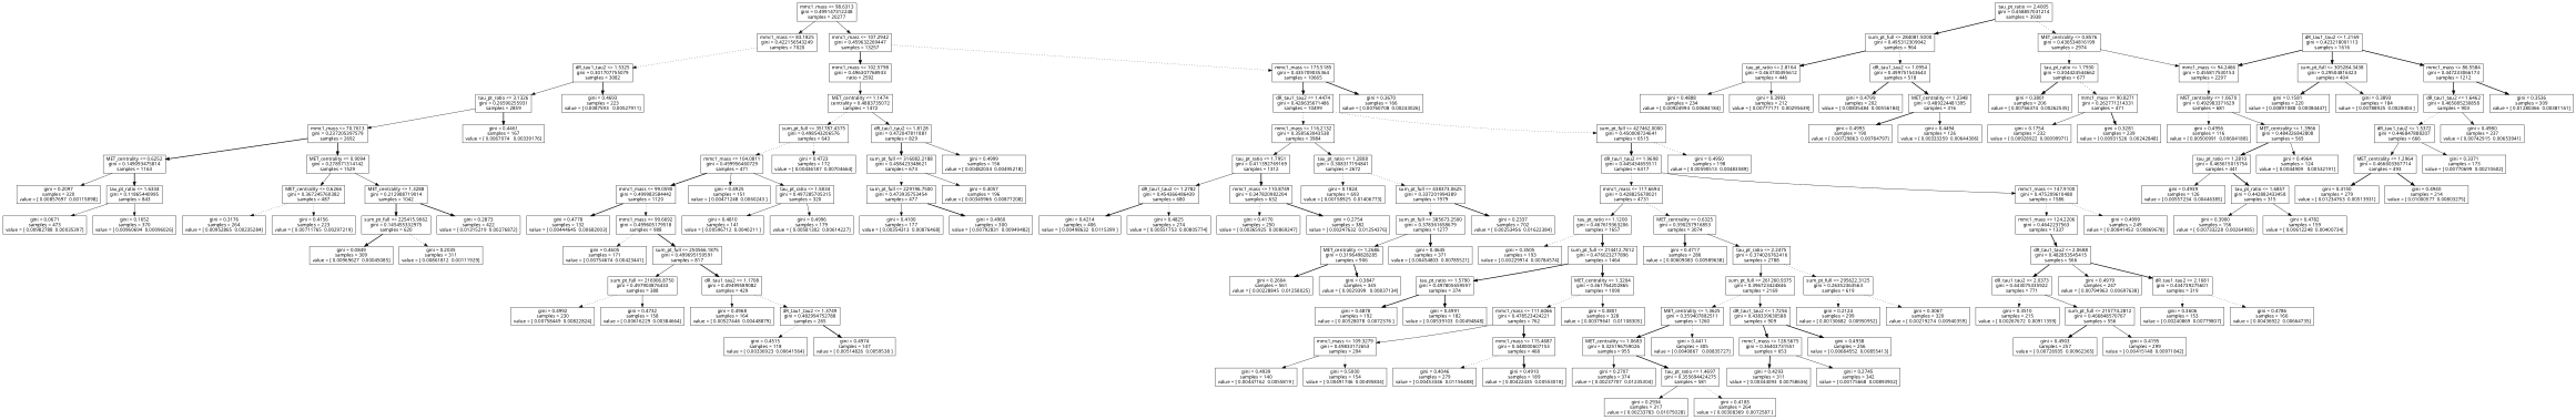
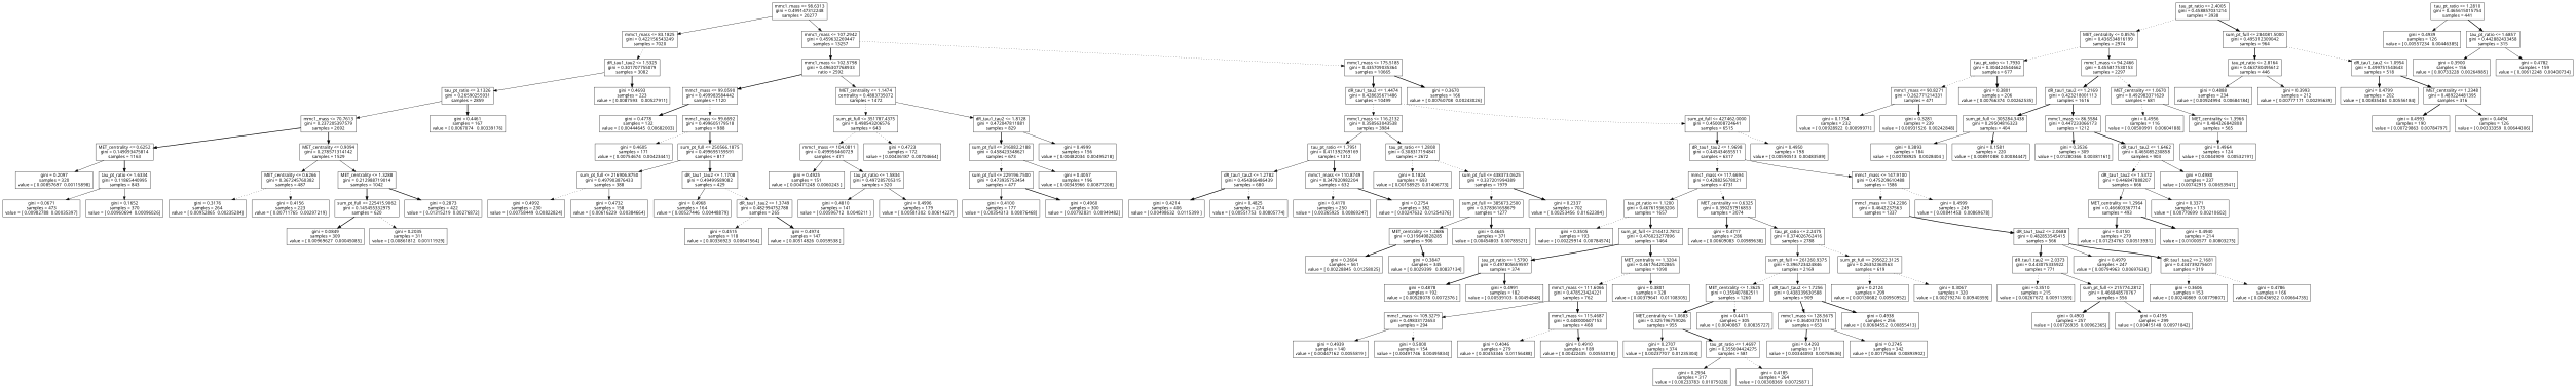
  digraph {
    fontname="Noto Sans"
    node [fontname="Noto Sans" shape=box]
    edge [fontname="Noto Sans" style=bold]
    n1 [label="mmc1_mass <= 98.6313\ngini = 0.499147312248\nsamples = 20277"]
    n2 [label="mmc1_mass <= 83.1825\ngini = 0.422156543249\nsamples = 7020"]
    n3 [label="mmc1_mass <= 107.2942\ngini = 0.459632269447\nsamples = 13257"]
    n4 [label="dR_tau1_tau2 <= 1.5325\ngini = 0.301707755079\nsamples = 3082"]
    n5 [label="mmc1_mass <= 102.5798\ngini = 0.496307768933\nratio = 2592"]
    n6 [label="mmc1_mass <= 175.5185\ngini = 0.435709035364\nsamples = 10665"]
    n7 [label="tau_pt_ratio <= 3.1326\ngini = 0.26590255931\nsamples = 2859"]
    n8 [label="gini = 0.4693\nsamples = 223\nvalue = [ 0.0087593   0.00527911]"]
    n9 [label="tau_pt_ratio <= 2.4005\ngini = 0.458857031214\nsamples = 3938"]
    n10 [label="MET_centrality <= 0.8576\ngini = 0.436534816199\nsamples = 2974"]
    n11 [label="sum_pt_full <= 284081.5000\ngini = 0.495312309042\nsamples = 964"]
    n12 [label="mmc1_mass <= 70.7613\ngini = 0.237205397579\nsamples = 2692"]
    n13 [label="gini = 0.4461\nsamples = 167\nvalue = [ 0.0067074   0.00339176]"]
    n14 [label="MET_centrality <= 0.6252\ngini = 0.149093475814\nsamples = 1163"]
    n15 [label="MET_centrality <= 0.9094\ngini = 0.278571314142\nsamples = 1529"]
    n16 [label="gini = 0.2097\nsamples = 320\nvalue = [ 0.00857697  0.00115898]"]
    n17 [label="tau_pt_ratio <= 1.6334\ngini = 0.11865440995\nsamples = 843"]
    n18 [label="MET_centrality <= 0.6266\ngini = 0.367245760382\nsamples = 487"]
    n19 [label="MET_centrality <= 1.3288\ngini = 0.212988719014\nsamples = 1042"]
    n20 [label="gini = 0.0671\nsamples = 473\nvalue = [ 0.00982788  0.00035397]"]
    n21 [label="gini = 0.1652\nsamples = 370\nvalue = [ 0.00960694  0.00096026]"]
    n22 [label="gini = 0.3176\nsamples = 264\nvalue = [ 0.00952865  0.00235284]"]
    n23 [label="gini = 0.4156\nsamples = 223\nvalue = [ 0.00711765  0.00297219]"]
    n24 [label="sum_pt_full <= 225415.9062\ngini = 0.145455332975\nsamples = 620"]
    n25 [label="gini = 0.2873\nsamples = 422\nvalue = [ 0.01315219  0.00276872]"]
    n26 [label="gini = 0.0849\nsamples = 309\nvalue = [ 0.00969627  0.00045085]"]
    n27 [label="gini = 0.2035\nsamples = 311\nvalue = [ 0.00861812  0.00111929]"]
    n28 [label="tau_pt_ratio <= 1.7930\ngini = 0.304424544662\nsamples = 677"]
    n29 [label="mmc1_mass <= 94.2466\ngini = 0.455817530153\nsamples = 2297"]
    n30 [label="tau_pt_ratio <= 2.8164\ngini = 0.463730495612\nsamples = 446"]
    n31 [label="dR_tau1_tau2 <= 1.0954\ngini = 0.499751543643\nsamples = 518"]
    n32 [label="mmc1_mass <= 90.8271\ngini = 0.262771214331\nsamples = 471"]
    n33 [label="gini = 0.3801\nsamples = 206\nvalue = [ 0.00766374  0.00262535]"]
    n34 [label="dR_tau1_tau2 <= 1.2169\ngini = 0.423218001113\nsamples = 1616"]
    n35 [label="MET_centrality <= 1.0670\ngini = 0.492983371629\nsamples = 681"]
    n36 [label="gini = 0.1754\nsamples = 232\nvalue = [ 0.00928922  0.00099971]"]
    n37 [label="gini = 0.3281\nsamples = 239\nvalue = [ 0.00931526  0.00242848]"]
    n38 [label="sum_pt_full <= 305284.3438\ngini = 0.29504816323\nsamples = 404"]
    n39 [label="mmc1_mass <= 86.5584\ngini = 0.447233066173\nsamples = 1212"]
    n40 [label="gini = 0.4956\nsamples = 116\nvalue = [ 0.00500991  0.00604188]"]
    n41 [label="MET_centrality <= 1.3966\ngini = 0.484326842808\nsamples = 565"]
    n42 [label="gini = 0.3893\nsamples = 184\nvalue = [ 0.00788925  0.0028404 ]"]
    n43 [label="gini = 0.1581\nsamples = 220\nvalue = [ 0.00891088  0.00084447]"]
    n44 [label="gini = 0.3536\nsamples = 309\nvalue = [ 0.01280366  0.00381161]"]
    n45 [label="dR_tau1_tau2 <= 1.6462\ngini = 0.465085230858\nsamples = 903"]
    n46 [label="dR_tau1_tau2 <= 1.5372\ngini = 0.446847888207\nsamples = 666"]
    n47 [label="gini = 0.4980\nsamples = 237\nvalue = [ 0.00742915  0.00653941]"]
    n48 [label="MET_centrality <= 1.2964\ngini = 0.466603367714\nsamples = 493"]
    n49 [label="gini = 0.3371\nsamples = 173\nvalue = [ 0.00770699  0.00210602]"]
    n50 [label="gini = 0.4150\nsamples = 279\nvalue = [ 0.01234763  0.00513931]"]
    n51 [label="gini = 0.4940\nsamples = 214\nvalue = [ 0.01000577  0.00803275]"]
    n52 [label="tau_pt_ratio <= 1.2810\ngini = 0.465615015754\nsamples = 441"]
    n53 [label="gini = 0.4964\nsamples = 124\nvalue = [ 0.0044909   0.00532191]"]
    n54 [label="gini = 0.4939\nsamples = 126\nvalue = [ 0.00557234  0.00446385]"]
    n55 [label="tau_pt_ratio <= 1.6857\ngini = 0.442882433458\nsamples = 315"]
    n56 [label="gini = 0.3900\nsamples = 156\nvalue = [ 0.00733228  0.00264985]"]
    n57 [label="gini = 0.4782\nsamples = 159\nvalue = [ 0.00612248  0.00400734]"]
    n58 [label="gini = 0.4888\nsamples = 234\nvalue = [ 0.00924994  0.00684184]"]
    n59 [label="gini = 0.3993\nsamples = 212\nvalue = [ 0.00777171  0.00295639]"]
    n60 [label="gini = 0.4799\nsamples = 202\nvalue = [ 0.00835484  0.00556184]"]
    n61 [label="MET_centrality <= 1.2348\ngini = 0.489224481395\nsamples = 316"]
    n62 [label="gini = 0.4993\nsamples = 190\nvalue = [ 0.00729863  0.00784797]"]
    n63 [label="gini = 0.4494\nsamples = 126\nvalue = [ 0.00333359  0.00644306]"]
    n64 [label="mmc1_mass <= 99.0590\ngini = 0.499983584442\nsamples = 1120"]
    n65 [label="MET_centrality <= 1.1474\ncentrality = 0.4883735072\nsamples = 1472"]
    n66 [label="dR_tau1_tau2 <= 1.4474\ngini = 0.428635671486\nsamples = 10499"]
    n67 [label="gini = 0.3670\nsamples = 166\nvalue = [ 0.00760708  0.00243026]"]
    n68 [label="gini = 0.4778\nsamples = 132\nvalue = [ 0.00444645  0.00682003]"]
    n69 [label="mmc1_mass <= 99.6692\ngini = 0.499605179518\nsamples = 988"]
    n70 [label="sum_pt_full <= 351787.4375\ngini = 0.498543206576\nsamples = 643"]
    n71 [label="dR_tau1_tau2 <= 1.8128\ngini = 0.472047811881\nsamples = 829"]
    n72 [label="gini = 0.4605\nsamples = 171\nvalue = [ 0.00754674  0.00423441]"]
    n73 [label="sum_pt_full <= 250566.1875\ngini = 0.499695159591\nsamples = 817"]
    n74 [label="sum_pt_full <= 216906.8750\ngini = 0.497903876433\nsamples = 388"]
    n75 [label="dR_tau1_tau2 <= 1.1708\ngini = 0.49499589082\nsamples = 429"]
    n76 [label="gini = 0.4992\nsamples = 230\nvalue = [ 0.00758449  0.00822824]"]
    n77 [label="gini = 0.4732\nsamples = 158\nvalue = [ 0.00616229  0.00384664]"]
    n78 [label="gini = 0.4968\nsamples = 164\nvalue = [ 0.00527446  0.00448879]"]
    n79 [label="dR_tau1_tau2 <= 1.3749\ngini = 0.482994752788\nsamples = 265"]
    n80 [label="gini = 0.4515\nsamples = 118\nvalue = [ 0.00336923  0.00641564]"]
    n81 [label="gini = 0.4974\nsamples = 147\nvalue = [ 0.00514826  0.0059538 ]"]
    n82 [label="mmc1_mass <= 104.0811\ngini = 0.499956460729\nsamples = 471"]
    n83 [label="gini = 0.4723\nsamples = 172\nvalue = [ 0.00436187  0.00704664]"]
    n84 [label="sum_pt_full <= 316082.2188\ngini = 0.458423348621\nsamples = 673"]
    n85 [label="gini = 0.4999\nsamples = 156\nvalue = [ 0.00482034  0.00495218]"]
    n86 [label="gini = 0.4925\nsamples = 151\nvalue = [ 0.00471248  0.0060243 ]"]
    n87 [label="tau_pt_ratio <= 1.5834\ngini = 0.497285705315\nsamples = 320"]
    n88 [label="gini = 0.4810\nsamples = 141\nvalue = [ 0.00596712  0.0040211 ]"]
    n89 [label="gini = 0.4996\nsamples = 179\nvalue = [ 0.00581302  0.00614227]"]
    n90 [label="sum_pt_full <= 229196.7500\ngini = 0.473935753454\nsamples = 477"]
    n91 [label="gini = 0.4057\nsamples = 196\nvalue = [ 0.00345966  0.00877208]"]
    n92 [label="gini = 0.4100\nsamples = 177\nvalue = [ 0.00354313  0.00876468]"]
    n93 [label="gini = 0.4960\nsamples = 300\nvalue = [ 0.00792831  0.00949482]"]
    n94 [label="mmc1_mass <= 116.2132\ngini = 0.358563043538\nsamples = 3984"]
    n95 [label="sum_pt_full <= 427462.0000\ngini = 0.450008724641\nsamples = 6515"]
    n96 [label="tau_pt_ratio <= 1.7951\ngini = 0.411392769169\nsamples = 1312"]
    n97 [label="tau_pt_ratio <= 1.2808\ngini = 0.308317194841\nsamples = 2672"]
    n98 [label="dR_tau1_tau2 <= 1.9698\ngini = 0.445434655511\nsamples = 6317"]
    n99 [label="gini = 0.4950\nsamples = 198\nvalue = [ 0.00590513  0.00483589]"]
    n100 [label="dR_tau1_tau2 <= 1.2782\ngini = 0.454366486439\nsamples = 680"]
    n101 [label="mmc1_mass <= 110.8749\ngini = 0.347820982204\nsamples = 632"]
    n102 [label="gini = 0.1824\nsamples = 693\nvalue = [ 0.00158925  0.01406773]"]
    n103 [label="sum_pt_full <= 438373.0625\ngini = 0.337201994389\nsamples = 1979"]
    n104 [label="gini = 0.4214\nsamples = 406\nvalue = [ 0.00498632  0.0115399 ]"]
    n105 [label="gini = 0.4825\nsamples = 274\nvalue = [ 0.00551753  0.00805774]"]
    n106 [label="gini = 0.4170\nsamples = 250\nvalue = [ 0.00365925  0.00869247]"]
    n107 [label="gini = 0.2754\nsamples = 382\nvalue = [ 0.00247632  0.01254376]"]
    n108 [label="sum_pt_full <= 385673.2500\ngini = 0.378361658679\nsamples = 1277"]
    n109 [label="gini = 0.2337\nsamples = 702\nvalue = [ 0.00253456  0.01622384]"]
    n110 [label="MET_centrality <= 1.2686\ngini = 0.319649828285\nsamples = 906"]
    n111 [label="gini = 0.4645\nsamples = 371\nvalue = [ 0.00454803  0.00785521]"]
    n112 [label="gini = 0.2604\nsamples = 561\nvalue = [ 0.00228845  0.01258025]"]
    n113 [label="gini = 0.3847\nsamples = 345\nvalue = [ 0.0029399   0.00837134]"]
    n114 [label="mmc1_mass <= 117.6694\ngini = 0.428825678021\nsamples = 4731"]
    n115 [label="mmc1_mass <= 147.9100\ngini = 0.475209610488\nsamples = 1586"]
    n116 [label="tau_pt_ratio <= 1.1200\ngini = 0.467619363206\nsamples = 1657"]
    n117 [label="MET_centrality <= 0.6325\ngini = 0.390257916853\nsamples = 3074"]
    n118 [label="mmc1_mass <= 124.2206\ngini = 0.4642237563\nsamples = 1337"]
    n119 [label="gini = 0.4999\nsamples = 249\nvalue = [ 0.00841453  0.00869678]"]
    n120 [label="gini = 0.3505\nsamples = 193\nvalue = [ 0.00229914  0.00784574]"]
    n121 [label="sum_pt_full <= 214412.7812\ngini = 0.476023277896\nsamples = 1464"]
    n122 [label="gini = 0.4717\nsamples = 286\nvalue = [ 0.00609083  0.00989638]"]
    n123 [label="tau_pt_ratio <= 2.2475\ngini = 0.374026762416\nsamples = 2788"]
    n124 [label="tau_pt_ratio <= 1.5790\ngini = 0.497805659597\nsamples = 374"]
    n125 [label="MET_centrality <= 1.3204\ngini = 0.461764202865\nsamples = 1090"]
    n126 [label="gini = 0.4878\nsamples = 192\nvalue = [ 0.00528078  0.0072376 ]"]
    n127 [label="gini = 0.4991\nsamples = 182\nvalue = [ 0.00539103  0.00494848]"]
    n128 [label="mmc1_mass <= 111.6066\ngini = 0.478523424221\nsamples = 762"]
    n129 [label="gini = 0.3801\nsamples = 328\nvalue = [ 0.00379641  0.01108305]"]
    n130 [label="mmc1_mass <= 109.3279\ngini = 0.49833172653\nsamples = 294"]
    n131 [label="mmc1_mass <= 115.4687\ngini = 0.448000607153\nsamples = 468"]
    n132 [label="gini = 0.4939\nsamples = 140\nvalue = [ 0.00447162  0.0055819 ]"]
    n133 [label="gini = 0.5000\nsamples = 154\nvalue = [ 0.00491746  0.00495834]"]
    n134 [label="gini = 0.4046\nsamples = 279\nvalue = [ 0.00453346  0.01156488]"]
    n135 [label="gini = 0.4910\nsamples = 189\nvalue = [ 0.00422435  0.00553018]"]
    n136 [label="sum_pt_full <= 261260.9375\ngini = 0.396723424846\nsamples = 2169"]
    n137 [label="sum_pt_full <= 295622.3125\ngini = 0.26352363563\nsamples = 619"]
    n138 [label="MET_centrality <= 1.3625\ngini = 0.359407882511\nsamples = 1260"]
    n139 [label="dR_tau1_tau2 <= 1.7256\ngini = 0.438339630588\nsamples = 909"]
    n140 [label="gini = 0.2124\nsamples = 299\nvalue = [ 0.00130682  0.00950952]"]
    n141 [label="gini = 0.3067\nsamples = 320\nvalue = [ 0.00219274  0.00940359]"]
    n142 [label="MET_centrality <= 1.0683\ngini = 0.325196759026\nsamples = 955"]
    n143 [label="gini = 0.4411\nsamples = 305\nvalue = [ 0.0040867   0.00835727]"]
    n144 [label="mmc1_mass <= 128.5675\ngini = 0.36403731551\nsamples = 653"]
    n145 [label="gini = 0.4938\nsamples = 256\nvalue = [ 0.00684552  0.00855413]"]
    n146 [label="gini = 0.2707\nsamples = 374\nvalue = [ 0.00237707  0.01235304]"]
    n147 [label="tau_pt_ratio <= 1.4697\ngini = 0.355694424275\nsamples = 581"]
    n148 [label="gini = 0.2934\nsamples = 317\nvalue = [ 0.00233783  0.01075028]"]
    n149 [label="gini = 0.4185\nsamples = 264\nvalue = [ 0.00308369  0.0072587 ]"]
    n150 [label="gini = 0.4293\nsamples = 311\nvalue = [ 0.00344093  0.00758636]"]
    n151 [label="gini = 0.2745\nsamples = 342\nvalue = [ 0.00175668  0.00893902]"]
    n152 [label="dR_tau1_tau2 <= 2.0688\ngini = 0.482853545415\nsamples = 566"]
    n153 [label="dR_tau1_tau2 <= 2.0373\ngini = 0.443075335922\nsamples = 771"]
    n154 [label="gini = 0.4979\nsamples = 247\nvalue = [ 0.00794963  0.00697638]"]
    n155 [label="dR_tau1_tau2 <= 2.1681\ngini = 0.434739275601\nsamples = 319"]
    n156 [label="gini = 0.3510\nsamples = 215\nvalue = [ 0.00267672  0.00911359]"]
    n157 [label="sum_pt_full <= 215774.2812\ngini = 0.466848570767\nsamples = 556"]
    n158 [label="gini = 0.3606\nsamples = 153\nvalue = [ 0.00240869  0.00779807]"]
    n159 [label="gini = 0.4786\nsamples = 166\nvalue = [ 0.00436922  0.00664735]"]
    n160 [label="gini = 0.4903\nsamples = 257\nvalue = [ 0.00726935  0.00962365]"]
    n161 [label="gini = 0.4195\nsamples = 299\nvalue = [ 0.00415148  0.00971842]"]
    n1 -> n2 [style=solid]
    n1 -> n3 [style=solid]
    n2 -> n4 [style=dotted]
    n3 -> n5
    n3 -> n6 [style=dotted]
    n4 -> n7 [style=solid]
    n4 -> n8
-   n82 -> n64
+   n5 -> n64
    n5 -> n65 [style=solid]
    n6 -> n66
    n6 -> n67
    n7 -> n12 [style=solid]
    n7 -> n13
    n9 -> n10 [style=dotted]
    n9 -> n11
    n10 -> n28 [style=dotted]
    n10 -> n29 [style=solid]
    n11 -> n30
    n11 -> n31 [style=dotted]
    n12 -> n14
    n12 -> n15
    n14 -> n16 [style=solid]
    n14 -> n17
    n15 -> n18 [style=solid]
    n15 -> n19 [style=solid]
    n17 -> n20 [style=solid]
    n17 -> n21 [style=solid]
    n18 -> n22 [style=dotted]
    n18 -> n23 [style=dotted]
    n19 -> n24
    n19 -> n25
    n24 -> n26
    n24 -> n27 [style=dotted]
    n28 -> n32 [style=dotted]
    n28 -> n33
-   n34 -> n29
+   n29 -> n34
    n29 -> n35 [style=dotted]
    n30 -> n58 [style=solid]
    n30 -> n59 [style=solid]
    n31 -> n60
    n31 -> n61
    n32 -> n36 [style=solid]
    n32 -> n37
    n34 -> n38
    n34 -> n39
    n35 -> n40 [style=dotted]
    n35 -> n41 [style=solid]
    n38 -> n42 [style=solid]
    n38 -> n43
    n39 -> n44
    n39 -> n45
-   n41 -> n52
    n41 -> n53 [style=solid]
    n45 -> n46 [style=dotted]
    n45 -> n47 [style=solid]
    n46 -> n48 [style=solid]
    n46 -> n49 [style=solid]
    n48 -> n50
    n48 -> n51
    n52 -> n54 [style=solid]
    n52 -> n55
    n55 -> n56 [style=solid]
    n55 -> n57 [style=solid]
    n61 -> n62
    n61 -> n63 [style=solid]
    n64 -> n68
    n64 -> n69 [style=dotted]
    n65 -> n70 [style=dotted]
    n65 -> n71 [style=solid]
    n66 -> n94 [style=dotted]
    n66 -> n95 [style=dotted]
    n69 -> n72 [style=dotted]
    n69 -> n73
    n70 -> n82 [style=dotted]
    n70 -> n83 [style=dotted]
    n71 -> n84
    n71 -> n85 [style=solid]
    n73 -> n74 [style=solid]
    n73 -> n75
    n74 -> n76 [style=dotted]
    n74 -> n77 [style=solid]
    n75 -> n78 [style=solid]
    n75 -> n79 [style=dotted]
    n79 -> n80 [style=dotted]
    n79 -> n81
    n82 -> n86 [style=solid]
    n82 -> n87 [style=solid]
    n84 -> n90 [style=dotted]
    n84 -> n91 [style=solid]
    n87 -> n88 [style=solid]
    n87 -> n89 [style=solid]
    n90 -> n92 [style=solid]
    n90 -> n93
    n94 -> n96 [style=solid]
    n94 -> n97 [style=solid]
    n95 -> n98
    n95 -> n99 [style=dotted]
    n96 -> n100 [style=solid]
    n96 -> n101
    n97 -> n102 [style=dotted]
    n97 -> n103 [style=dotted]
    n98 -> n114 [style=dotted]
    n98 -> n115 [style=solid]
    n100 -> n104
    n100 -> n105 [style=dotted]
    n101 -> n106 [style=dotted]
    n101 -> n107
    n103 -> n108 [style=dotted]
    n103 -> n109
    n108 -> n110 [style=solid]
    n108 -> n111
    n110 -> n112
    n110 -> n113
    n114 -> n116 [style=solid]
    n114 -> n117 [style=dotted]
    n115 -> n118 [style=dotted]
    n115 -> n119 [style=dotted]
    n116 -> n120 [style=dotted]
    n116 -> n121
    n117 -> n122
    n117 -> n123 [style=solid]
    n118 -> n152
    n121 -> n124
    n121 -> n125
    n123 -> n136 [style=solid]
    n123 -> n137 [style=dotted]
    n124 -> n126
    n124 -> n127
    n125 -> n128 [style=dotted]
    n125 -> n129 [style=solid]
    n128 -> n130 [style=solid]
    n128 -> n131
    n130 -> n132 [style=solid]
    n130 -> n133 [style=dotted]
    n131 -> n134 [style=dotted]
    n131 -> n135
    n136 -> n138 [style=dotted]
    n136 -> n139 [style=solid]
    n137 -> n140 [style=dotted]
    n137 -> n141 [style=dotted]
    n138 -> n142
    n138 -> n143 [style=dotted]
    n139 -> n144
    n139 -> n145
    n142 -> n146 [style=solid]
    n142 -> n147
    n144 -> n150
    n144 -> n151 [style=solid]
    n147 -> n148 [style=solid]
    n147 -> n149 [style=dotted]
    n152 -> n153
    n152 -> n154 [style=solid]
    n152 -> n155
    n153 -> n156 [style=dotted]
    n153 -> n157 [style=solid]
    n155 -> n158 [style=dotted]
    n155 -> n159 [style=dotted]
    n157 -> n160
    n157 -> n161 [style=solid]
  }
